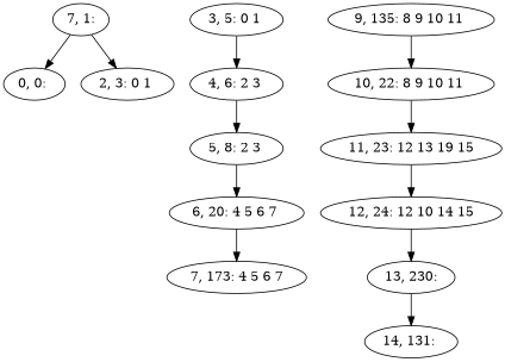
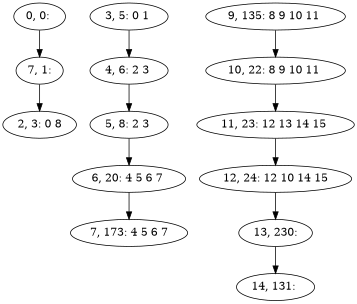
  digraph {
    n1 [label="0, 0: "]
    n2 [label="7, 1:"]
-   n3 [label="2, 3: 0 1 "]
+   n3 [label="2, 3: 0 8"]
    n4 [label="3, 5: 0 1 "]
    n5 [label="4, 6: 2 3 "]
    n6 [label="5, 8: 2 3 "]
    n7 [label="6, 20: 4 5 6 7 "]
    n8 [label="7, 173: 4 5 6 7"]
    n9 [label="9, 135: 8 9 10 11 "]
    n10 [label="10, 22: 8 9 10 11 "]
-   n11 [label="11, 23: 12 13 19 15"]
+   n11 [label="11, 23: 12 13 14 15 "]
    n12 [label="12, 24: 12 10 14 15"]
    n13 [label="13, 230:"]
    n14 [label="14, 131: "]
-   n2 -> n1
+   n1 -> n2
    n2 -> n3
    n4 -> n5
    n5 -> n6
    n6 -> n7
    n7 -> n8
    n9 -> n10
    n10 -> n11
    n11 -> n12
    n12 -> n13
    n13 -> n14
  }
